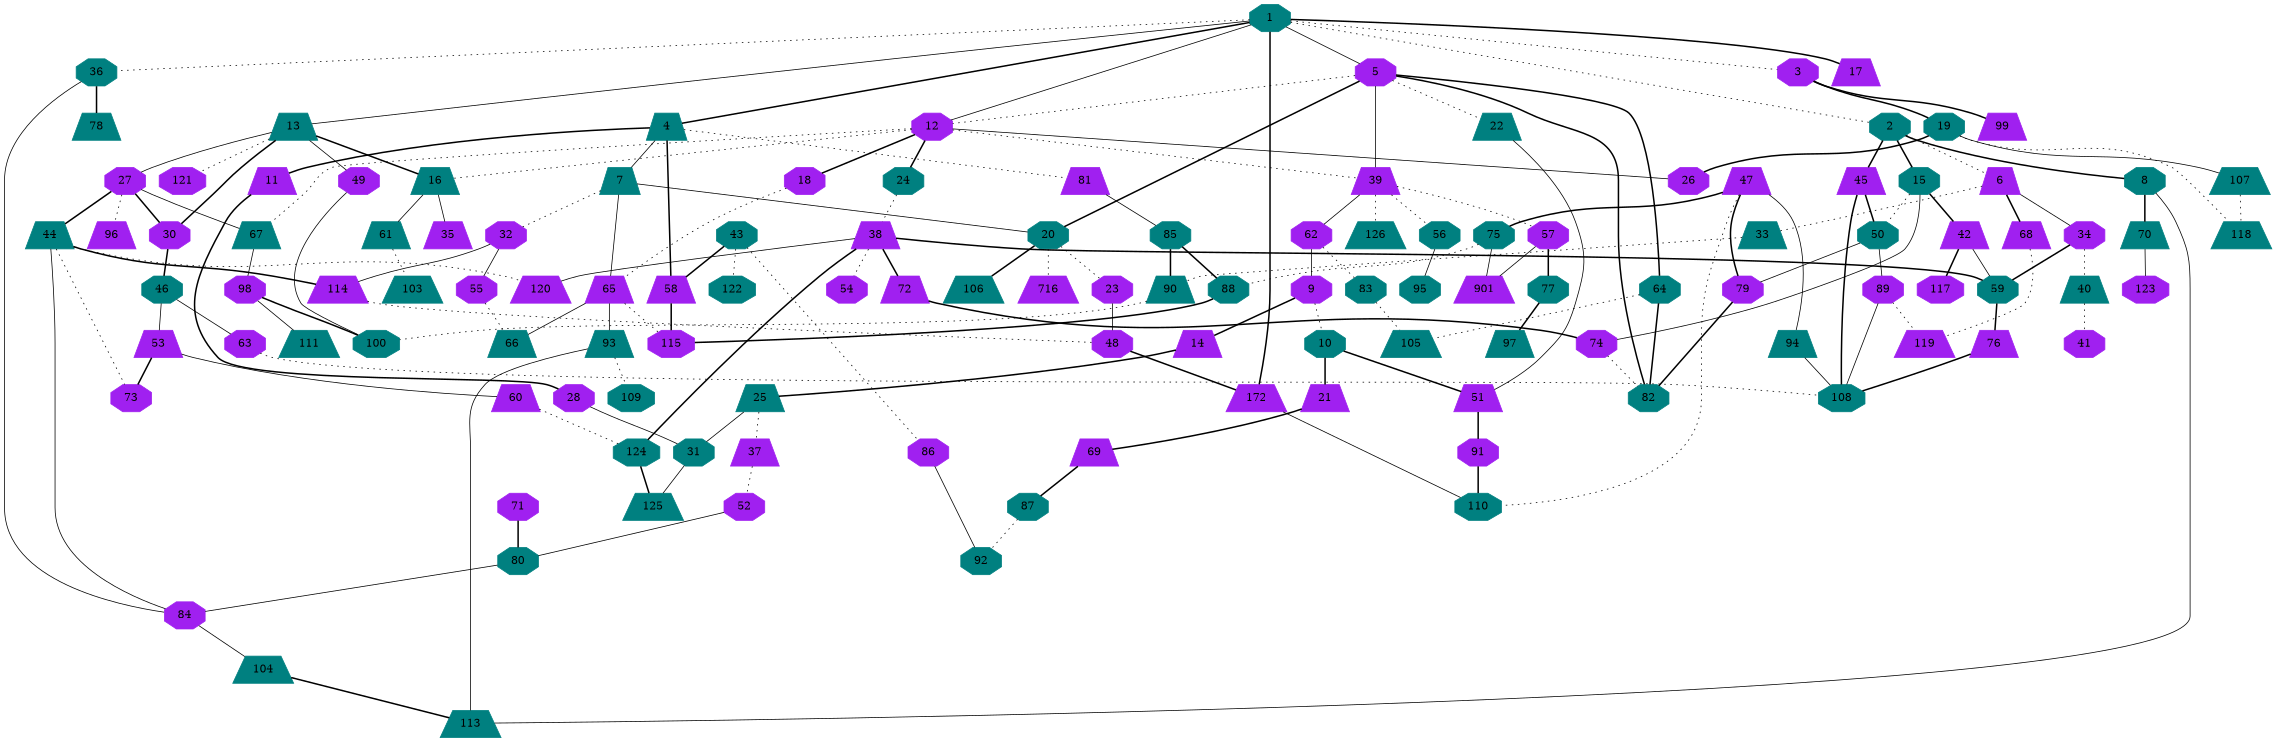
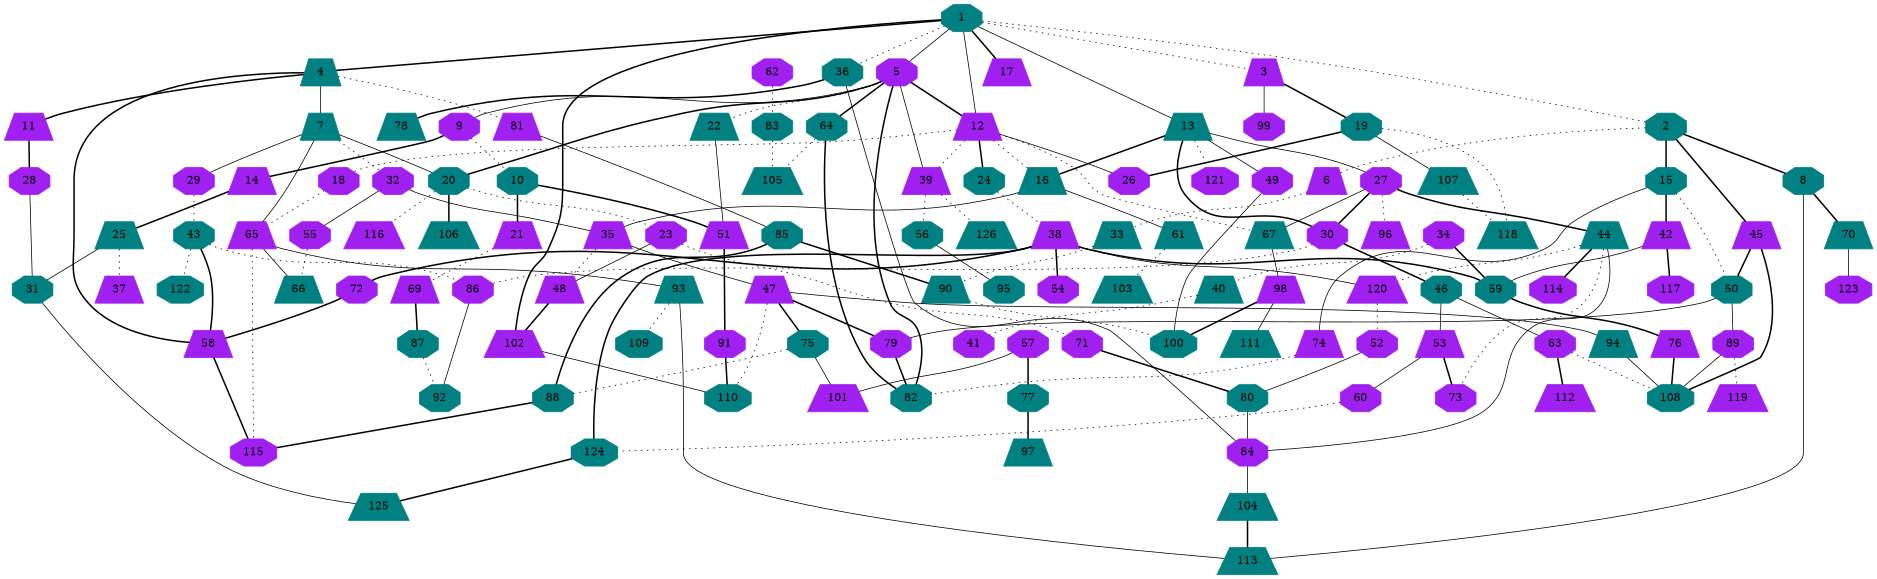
  graph {
    node [color=purple shape=octagon style=filled]
    edge [style=bold]
    1 [color=teal]
    2 [color=teal]
-   3
+   3 [shape=trapezium]
    4 [color=teal shape=trapezium]
    5
-   12
+   12 [shape=trapezium]
    13 [color=teal shape=trapezium]
    17 [shape=trapezium]
    36 [color=teal]
-   102 [shape=trapezium label=172]
+   102 [shape=trapezium]
    6 [shape=trapezium]
    8 [color=teal]
    15 [color=teal]
    45 [shape=trapezium]
    19 [color=teal]
-   99 [shape=trapezium]
+   99
    7 [color=teal shape=trapezium]
    11 [shape=trapezium]
    58 [shape=trapezium]
    81 [shape=trapezium]
    9
    20 [color=teal]
    22 [color=teal shape=trapezium]
    39 [shape=trapezium]
    64 [color=teal]
    82 [color=teal]
    16 [color=teal shape=trapezium]
    18
    24 [color=teal]
    26
    67 [color=teal shape=trapezium]
    27
    30
    49
    121
    78 [color=teal shape=trapezium]
    84
    110 [color=teal]
    33 [color=teal shape=trapezium]
    34
-   68 [shape=trapezium]
    70 [color=teal shape=trapezium]
    113 [color=teal shape=trapezium]
    42 [shape=trapezium]
    50 [color=teal]
-   74
+   74 [shape=trapezium]
    108 [color=teal]
    107 [color=teal shape=trapezium]
    118 [color=teal shape=trapezium]
+   29
    32
    65 [shape=trapezium]
    28
    115
    85 [color=teal]
    10 [color=teal]
    14 [shape=trapezium]
    23
    106 [color=teal shape=trapezium]
-   116 [shape=trapezium label=716]
+   116 [shape=trapezium]
    51 [shape=trapezium]
    56 [color=teal]
    57
    62
    126 [color=teal shape=trapezium]
    105 [color=teal shape=trapezium]
    90 [color=teal shape=trapezium]
    40 [color=teal shape=trapezium]
    59 [color=teal]
    119 [shape=trapezium]
    43 [color=teal]
    55
-   114 [shape=trapezium]
+   114
    66 [color=teal shape=trapezium]
    93 [color=teal shape=trapezium]
    123
    21 [shape=trapezium]
    25 [color=teal shape=trapezium]
    69 [shape=trapezium]
    91
    31 [color=teal]
    35 [shape=trapezium]
    61 [color=teal shape=trapezium]
    38 [shape=trapezium]
-   98
+   98 [shape=trapezium]
    44 [color=teal shape=trapezium]
    96 [shape=trapezium]
    46 [color=teal]
    86
    100 [color=teal]
    37 [shape=trapezium]
    117
    79
    89
-   48
+   48 [shape=trapezium]
    47 [shape=trapezium]
    103 [color=teal shape=trapezium]
    71
    87 [color=teal]
    80 [color=teal]
    54
-   72 [shape=trapezium]
+   72
    120 [shape=trapezium]
    124 [color=teal]
    125 [color=teal shape=trapezium]
    52
    73
    122 [color=teal]
    53 [shape=trapezium]
    63
    92 [color=teal]
    41
    76 [shape=trapezium]
    75 [color=teal]
    94 [color=teal shape=trapezium]
    104 [color=teal shape=trapezium]
    95 [color=teal]
    77 [color=teal]
-   101 [shape=trapezium label=901]
+   101 [shape=trapezium]
    83 [color=teal]
-   60 [shape=trapezium]
+   60
+   112 [shape=trapezium]
    88 [color=teal]
    97 [color=teal shape=trapezium]
    109 [color=teal]
    111 [color=teal shape=trapezium]
    1 -- 2 [style=dotted]
    1 -- 3 [style=dotted]
    1 -- 4
    1 -- 5 [style=solid]
    1 -- 12 [style=solid]
    1 -- 13 [style=solid]
    1 -- 17
    1 -- 36 [style=dotted]
    1 -- 102
    2 -- 6 [style=dotted]
    2 -- 8
    2 -- 15
    2 -- 45
    3 -- 19
-   3 -- 99
+   3 -- 99 [style=solid]
    4 -- 7 [style=solid]
    4 -- 11
    4 -- 58
    4 -- 81 [style=dotted]
-   5 -- 12 [style=dotted]
-   62 -- 9 [style=solid]
+   5 -- 12
+   5 -- 9 [style=solid]
    5 -- 20
    5 -- 22 [style=dotted]
    5 -- 39 [style=solid]
    5 -- 64
    5 -- 82
    12 -- 39 [style=dotted]
    12 -- 16 [style=dotted]
-   12 -- 18
+   12 -- 18 [style=dotted]
    12 -- 24
    12 -- 26 [style=solid]
    12 -- 67 [style=dotted]
    13 -- 16
    13 -- 27 [style=solid]
    13 -- 30
    13 -- 49 [style=solid]
    13 -- 121 [style=dotted]
    36 -- 78
    36 -- 84 [style=solid]
    102 -- 110 [style=solid]
    6 -- 33 [style=dotted]
-   6 -- 34 [style=solid]
-   6 -- 68
    8 -- 70
    8 -- 113 [style=solid]
    15 -- 42
    15 -- 50 [style=dotted]
    15 -- 74 [style=solid]
    45 -- 50
    45 -- 108
    19 -- 26
    19 -- 107 [style=solid]
    19 -- 118 [style=dotted]
    7 -- 20 [style=solid]
+   7 -- 29 [style=solid]
    7 -- 32 [style=dotted]
    7 -- 65 [style=solid]
    11 -- 28
    58 -- 115
    81 -- 85 [style=solid]
    9 -- 10 [style=dotted]
    9 -- 14
    20 -- 23 [style=dotted]
    20 -- 106
    20 -- 116 [style=dotted]
    22 -- 51 [style=solid]
    39 -- 56 [style=dotted]
-   39 -- 57 [style=dotted]
-   39 -- 62 [style=solid]
    39 -- 126 [style=dotted]
    64 -- 82
    64 -- 105 [style=dotted]
    16 -- 35 [style=solid]
    16 -- 61 [style=solid]
    18 -- 65 [style=dotted]
    24 -- 38 [style=dotted]
    67 -- 98 [style=solid]
    27 -- 67 [style=solid]
    27 -- 30
    27 -- 44
    27 -- 96 [style=dotted]
    30 -- 46
+   30 -- 86 [style=dotted]
    49 -- 100 [style=solid]
    84 -- 104 [style=solid]
    33 -- 90 [style=dotted]
    34 -- 40 [style=dotted]
    34 -- 59
-   68 -- 119 [style=dotted]
    70 -- 123 [style=solid]
    42 -- 59 [style=solid]
    42 -- 117
    50 -- 79 [style=solid]
    50 -- 89 [style=solid]
    74 -- 82 [style=dotted]
    107 -- 118 [style=dotted]
+   29 -- 43 [style=dotted]
    32 -- 55 [style=solid]
-   32 -- 114 [style=solid]
+   32 -- 35 [style=solid]
    65 -- 115 [style=dotted]
    65 -- 66 [style=solid]
    65 -- 93 [style=solid]
    28 -- 31 [style=solid]
    85 -- 90
    85 -- 88
    10 -- 51
    10 -- 21
    14 -- 25
    23 -- 48 [style=solid]
+   23 -- 71 [style=dotted]
    51 -- 91
    56 -- 95 [style=solid]
    57 -- 77
    57 -- 101 [style=solid]
    62 -- 83 [style=dotted]
    90 -- 100 [style=dotted]
    40 -- 41 [style=dotted]
    59 -- 76
    43 -- 58
    43 -- 86 [style=dotted]
    43 -- 122 [style=dotted]
    55 -- 66 [style=dotted]
    93 -- 113 [style=solid]
    93 -- 109 [style=dotted]
-   21 -- 69
+   21 -- 69 [style=dotted]
    25 -- 31 [style=solid]
    25 -- 37 [style=dotted]
    69 -- 87
    91 -- 110
    31 -- 125 [style=solid]
-   114 -- 48 [style=dotted]
+   35 -- 48 [style=dotted]
+   35 -- 47 [style=solid]
    61 -- 103 [style=dotted]
    38 -- 59
-   38 -- 54 [style=dotted]
+   38 -- 54
    38 -- 72
    38 -- 120 [style=solid]
    38 -- 124
    98 -- 100
    98 -- 111 [style=solid]
    44 -- 84 [style=solid]
    44 -- 114
    44 -- 120 [style=dotted]
    44 -- 73 [style=dotted]
    46 -- 53 [style=solid]
    46 -- 63 [style=solid]
    86 -- 92 [style=solid]
-   37 -- 52 [style=dotted]
+   120 -- 52 [style=dotted]
    79 -- 82
    89 -- 108 [style=solid]
    89 -- 119 [style=dotted]
    48 -- 102
    47 -- 110 [style=dotted]
    47 -- 79
    47 -- 75
    47 -- 94 [style=solid]
    71 -- 80
    87 -- 92 [style=dotted]
    80 -- 84 [style=solid]
-   72 -- 74
+   72 -- 58
    124 -- 125
    52 -- 80 [style=solid]
    53 -- 73
    53 -- 60 [style=solid]
    63 -- 108 [style=dotted]
+   63 -- 112
    76 -- 108
    75 -- 101 [style=solid]
    75 -- 88 [style=dotted]
    94 -- 108 [style=solid]
    104 -- 113
    77 -- 97
    83 -- 105 [style=dotted]
    60 -- 124 [style=dotted]
    88 -- 115
  }
